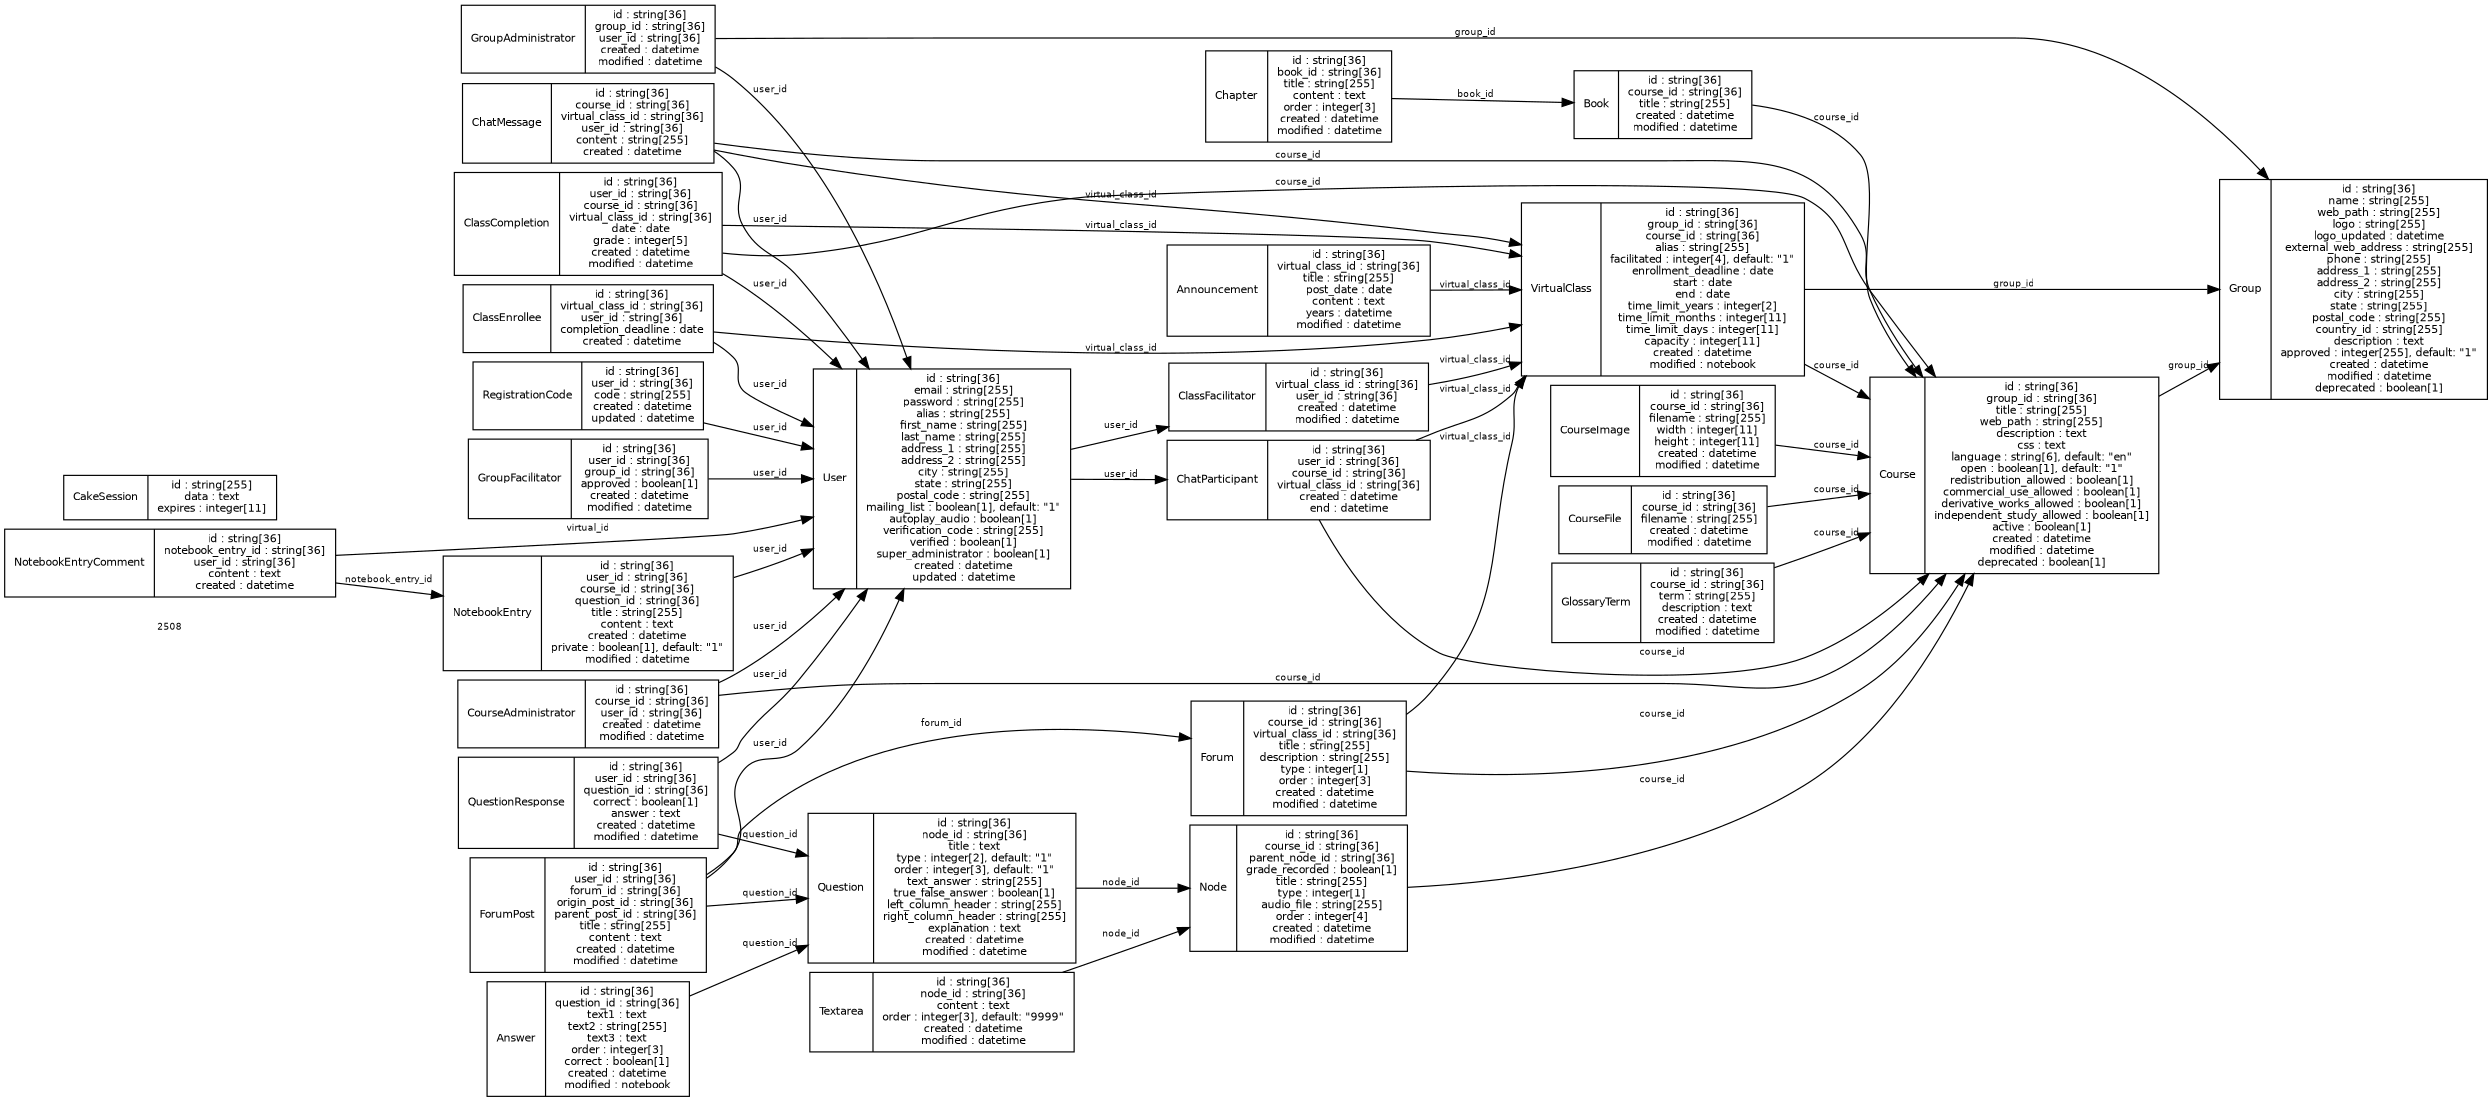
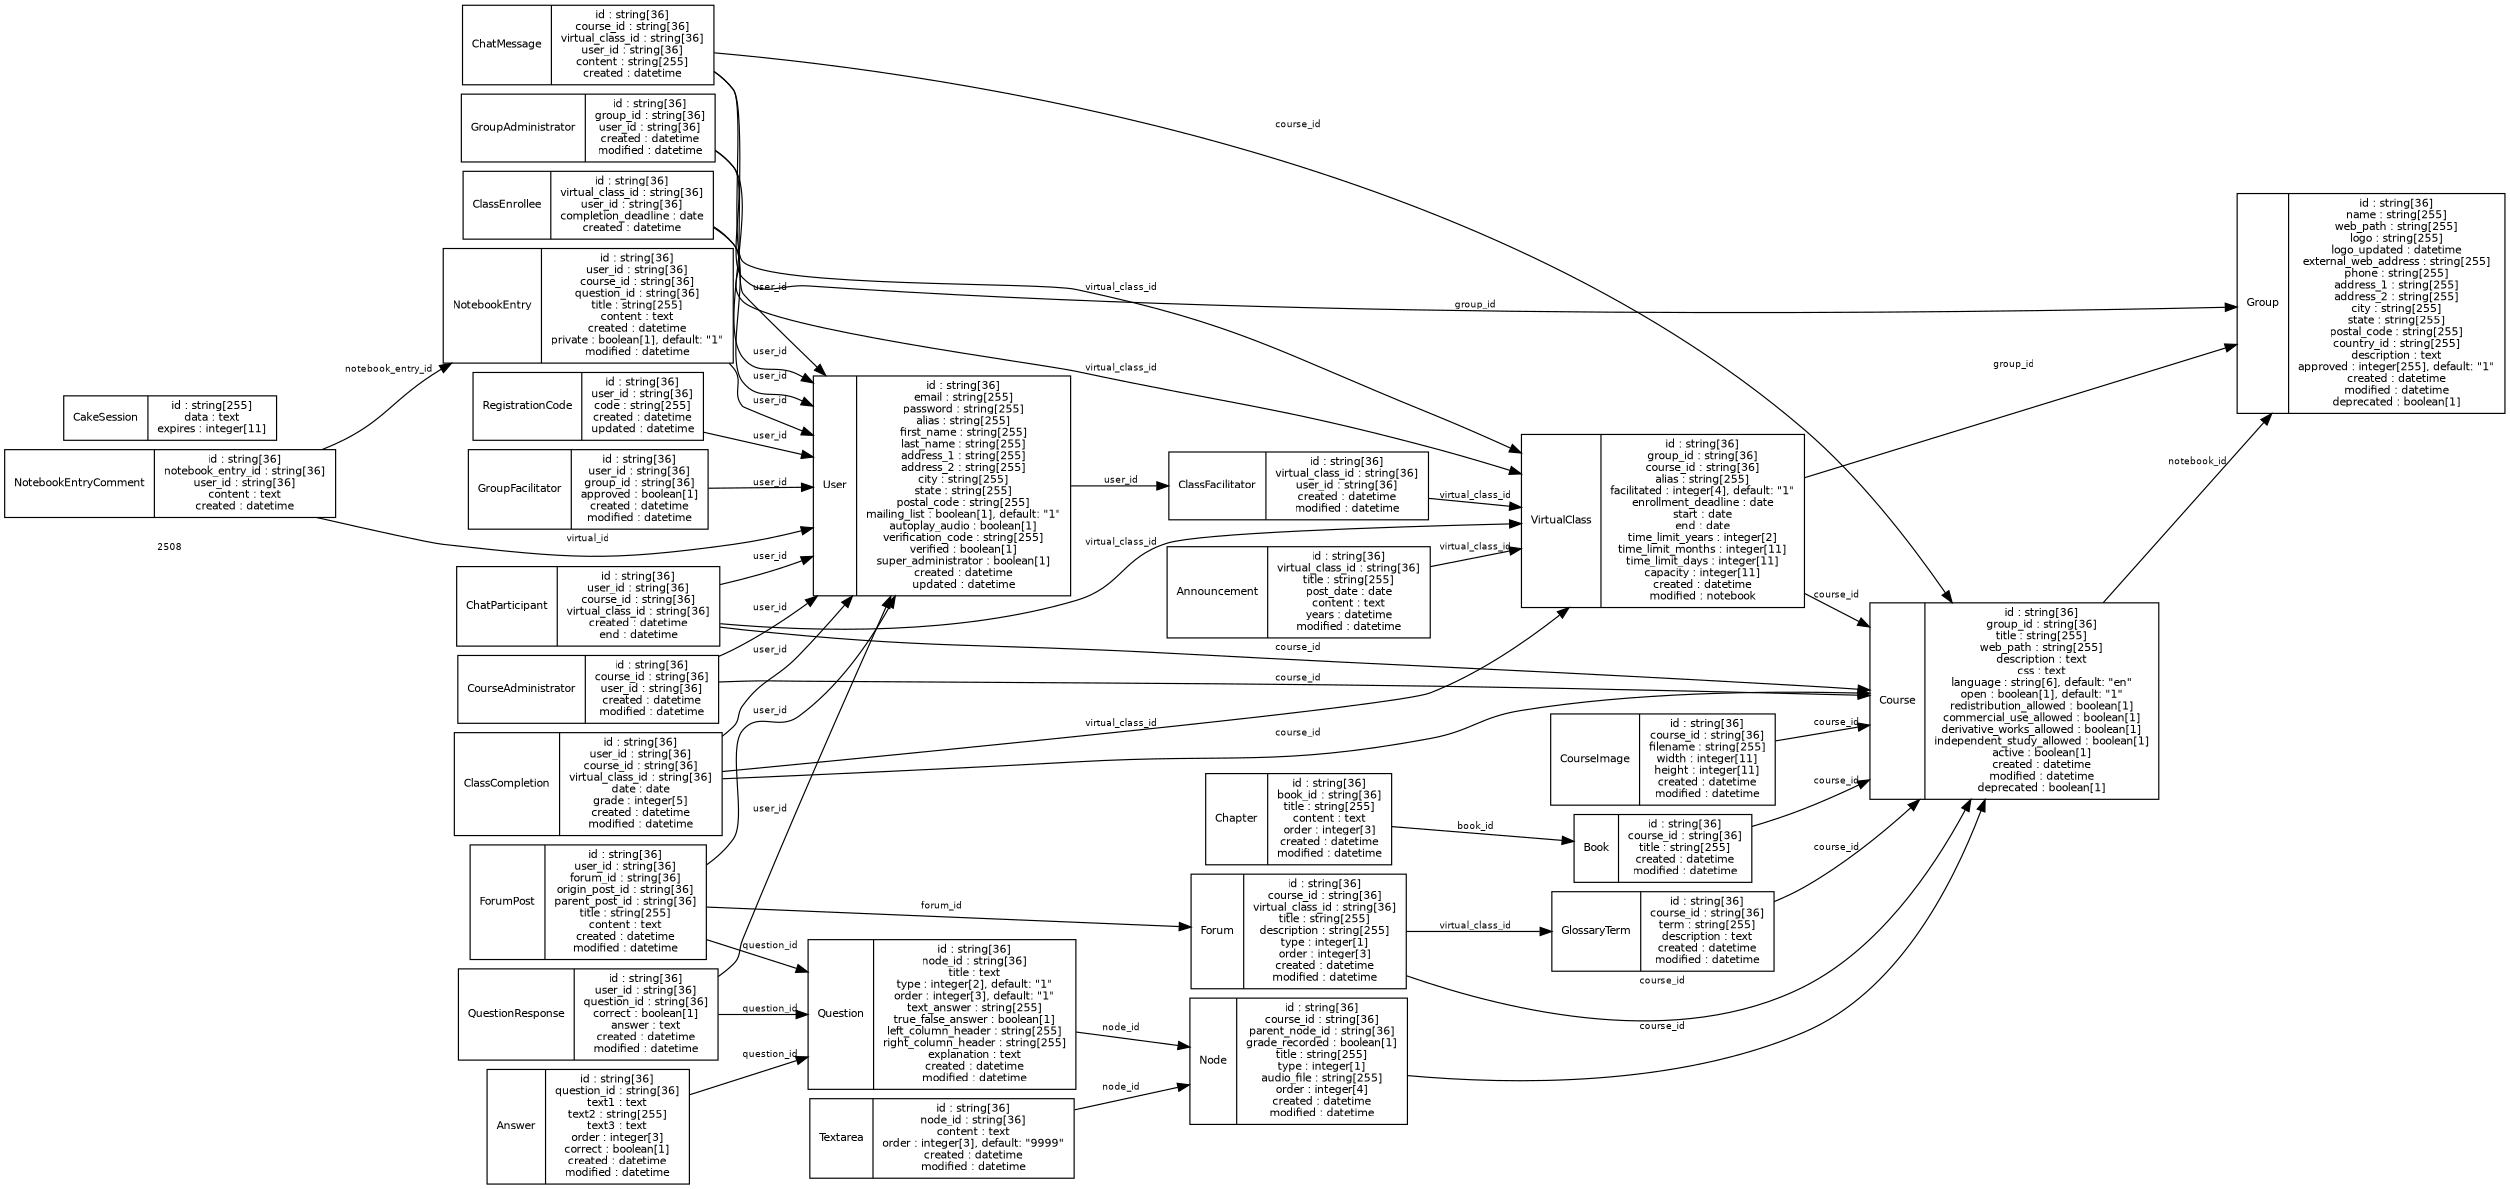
  digraph {
    nodesep=0.1
    rankdir=LR
    ranksep=0.1
    splines=true
    node [fontname=Helvetica fontsize=9 shape=record]
    edge [fontname=Helvetica fontsize=8]
    n1 [fontsize=8 label=2508 shape=plaintext]
    n2 [label="{Announcement|id : string[36]\nvirtual_class_id : string[36]\ntitle : string[255]\npost_date : date\ncontent : text\nyears : datetime\nmodified : datetime\n}"]
    n3 [label="{VirtualClass|id : string[36]\ngroup_id : string[36]\ncourse_id : string[36]\nalias : string[255]\nfacilitated : integer[4], default: \"1\"\nenrollment_deadline : date\nstart : date\nend : date\ntime_limit_years : integer[2]\ntime_limit_months : integer[11]\ntime_limit_days : integer[11]\ncapacity : integer[11]\ncreated : datetime\nmodified : notebook\n}"]
    n4 [label="{Course|id : string[36]\ngroup_id : string[36]\ntitle : string[255]\nweb_path : string[255]\ndescription : text\ncss : text\nlanguage : string[6], default: \"en\"\nopen : boolean[1], default: \"1\"\nredistribution_allowed : boolean[1]\ncommercial_use_allowed : boolean[1]\nderivative_works_allowed : boolean[1]\nindependent_study_allowed : boolean[1]\nactive : boolean[1]\ncreated : datetime\nmodified : datetime\ndeprecated : boolean[1]\n}"]
    n5 [label="{Group|id : string[36]\nname : string[255]\nweb_path : string[255]\nlogo : string[255]\nlogo_updated : datetime\nexternal_web_address : string[255]\nphone : string[255]\naddress_1 : string[255]\naddress_2 : string[255]\ncity : string[255]\nstate : string[255]\npostal_code : string[255]\ncountry_id : string[255]\ndescription : text\napproved : integer[255], default: \"1\"\ncreated : datetime\nmodified : datetime\ndeprecated : boolean[1]\n}"]
-   n6 [label="{Answer|id : string[36]\nquestion_id : string[36]\ntext1 : text\ntext2 : string[255]\ntext3 : text\norder : integer[3]\ncorrect : boolean[1]\ncreated : datetime\nmodified : notebook\n}"]
+   n6 [label="{Answer|id : string[36]\nquestion_id : string[36]\ntext1 : text\ntext2 : string[255]\ntext3 : text\norder : integer[3]\ncorrect : boolean[1]\ncreated : datetime\nmodified : datetime\n}"]
    n7 [label="{Question|id : string[36]\nnode_id : string[36]\ntitle : text\ntype : integer[2], default: \"1\"\norder : integer[3], default: \"1\"\ntext_answer : string[255]\ntrue_false_answer : boolean[1]\nleft_column_header : string[255]\nright_column_header : string[255]\nexplanation : text\ncreated : datetime\nmodified : datetime\n}"]
    n8 [label="{Node|id : string[36]\ncourse_id : string[36]\nparent_node_id : string[36]\ngrade_recorded : boolean[1]\ntitle : string[255]\ntype : integer[1]\naudio_file : string[255]\norder : integer[4]\ncreated : datetime\nmodified : datetime\n}"]
    n9 [label="{Book|id : string[36]\ncourse_id : string[36]\ntitle : string[255]\ncreated : datetime\nmodified : datetime\n}"]
    n10 [label="{CakeSession|id : string[255]\ndata : text\nexpires : integer[11]\n}"]
    n11 [label="{Chapter|id : string[36]\nbook_id : string[36]\ntitle : string[255]\ncontent : text\norder : integer[3]\ncreated : datetime\nmodified : datetime\n}"]
    n12 [label="{ChatMessage|id : string[36]\ncourse_id : string[36]\nvirtual_class_id : string[36]\nuser_id : string[36]\ncontent : string[255]\ncreated : datetime\n}"]
    n13 [label="{User|id : string[36]\nemail : string[255]\npassword : string[255]\nalias : string[255]\nfirst_name : string[255]\nlast_name : string[255]\naddress_1 : string[255]\naddress_2 : string[255]\ncity : string[255]\nstate : string[255]\npostal_code : string[255]\nmailing_list : boolean[1], default: \"1\"\nautoplay_audio : boolean[1]\nverification_code : string[255]\nverified : boolean[1]\nsuper_administrator : boolean[1]\ncreated : datetime\nupdated : datetime\n}"]
    n14 [label="{ClassFacilitator|id : string[36]\nvirtual_class_id : string[36]\nuser_id : string[36]\ncreated : datetime\nmodified : datetime\n}"]
    n15 [label="{ChatParticipant|id : string[36]\nuser_id : string[36]\ncourse_id : string[36]\nvirtual_class_id : string[36]\ncreated : datetime\nend : datetime\n}"]
    n16 [label="{ClassCompletion|id : string[36]\nuser_id : string[36]\ncourse_id : string[36]\nvirtual_class_id : string[36]\ndate : date\ngrade : integer[5]\ncreated : datetime\nmodified : datetime\n}"]
    n17 [label="{ClassEnrollee|id : string[36]\nvirtual_class_id : string[36]\nuser_id : string[36]\ncompletion_deadline : date\ncreated : datetime\n}"]
    n18 [label="{CourseAdministrator|id : string[36]\ncourse_id : string[36]\nuser_id : string[36]\ncreated : datetime\nmodified : datetime\n}"]
-   n19 [label="{CourseFile|id : string[36]\ncourse_id : string[36]\nfilename : string[255]\ncreated : datetime\nmodified : datetime\n}"]
    n20 [label="{CourseImage|id : string[36]\ncourse_id : string[36]\nfilename : string[255]\nwidth : integer[11]\nheight : integer[11]\ncreated : datetime\nmodified : datetime\n}"]
    n21 [label="{ForumPost|id : string[36]\nuser_id : string[36]\nforum_id : string[36]\norigin_post_id : string[36]\nparent_post_id : string[36]\ntitle : string[255]\ncontent : text\ncreated : datetime\nmodified : datetime\n}"]
    n22 [label="{Forum|id : string[36]\ncourse_id : string[36]\nvirtual_class_id : string[36]\ntitle : string[255]\ndescription : string[255]\ntype : integer[1]\norder : integer[3]\ncreated : datetime\nmodified : datetime\n}"]
    n23 [label="{GlossaryTerm|id : string[36]\ncourse_id : string[36]\nterm : string[255]\ndescription : text\ncreated : datetime\nmodified : datetime\n}"]
    n24 [label="{GroupAdministrator|id : string[36]\ngroup_id : string[36]\nuser_id : string[36]\ncreated : datetime\nmodified : datetime\n}"]
    n25 [label="{GroupFacilitator|id : string[36]\nuser_id : string[36]\ngroup_id : string[36]\napproved : boolean[1]\ncreated : datetime\nmodified : datetime\n}"]
    n26 [label="{NotebookEntry|id : string[36]\nuser_id : string[36]\ncourse_id : string[36]\nquestion_id : string[36]\ntitle : string[255]\ncontent : text\ncreated : datetime\nprivate : boolean[1], default: \"1\"\nmodified : datetime\n}"]
    n27 [label="{NotebookEntryComment|id : string[36]\nnotebook_entry_id : string[36]\nuser_id : string[36]\ncontent : text\ncreated : datetime\n}"]
    n28 [label="{QuestionResponse|id : string[36]\nuser_id : string[36]\nquestion_id : string[36]\ncorrect : boolean[1]\nanswer : text\ncreated : datetime\nmodified : datetime\n}"]
    n29 [label="{RegistrationCode|id : string[36]\nuser_id : string[36]\ncode : string[255]\ncreated : datetime\nupdated : datetime\n}"]
    n30 [label="{Textarea|id : string[36]\nnode_id : string[36]\ncontent : text\norder : integer[3], default: \"9999\"\ncreated : datetime\nmodified : datetime\n}"]
    n2 -> n3 [label=virtual_class_id]
    n3 -> n4 [label=course_id]
    n3 -> n5 [label=group_id]
-   n4 -> n5 [label=group_id]
+   n4 -> n5 [label=notebook_id]
    n6 -> n7 [label=question_id]
    n7 -> n8 [label=node_id]
    n8 -> n4 [label=course_id]
    n9 -> n4 [label=course_id]
    n11 -> n9 [label=book_id]
    n12 -> n3 [label=virtual_class_id]
    n12 -> n4 [label=course_id]
    n12 -> n13 [label=user_id]
    n13 -> n14 [label=user_id]
    n14 -> n3 [label=virtual_class_id]
    n15 -> n3 [label=virtual_class_id]
    n15 -> n4 [label=course_id]
-   n13 -> n15 [label=user_id]
+   n15 -> n13 [label=user_id]
    n16 -> n3 [label=virtual_class_id]
    n16 -> n4 [label=course_id]
    n16 -> n13 [label=user_id]
    n17 -> n3 [label=virtual_class_id]
    n17 -> n13 [label=user_id]
    n18 -> n4 [label=course_id]
    n18 -> n13 [label=user_id]
-   n19 -> n4 [label=course_id]
    n20 -> n4 [label=course_id]
    n21 -> n7 [label=question_id]
    n21 -> n13 [label=user_id]
    n21 -> n22 [label=forum_id]
-   n22 -> n3 [label=virtual_class_id]
+   n22 -> n23 [label=virtual_class_id]
    n22 -> n4 [label=course_id]
    n23 -> n4 [label=course_id]
    n24 -> n5 [label=group_id]
    n24 -> n13 [label=user_id]
    n25 -> n13 [label=user_id]
    n26 -> n13 [label=user_id]
    n27 -> n13 [label=virtual_id]
    n27 -> n26 [label=notebook_entry_id]
    n28 -> n7 [label=question_id]
    n28 -> n13 [label=user_id]
    n29 -> n13 [label=user_id]
    n30 -> n8 [label=node_id]
  }
